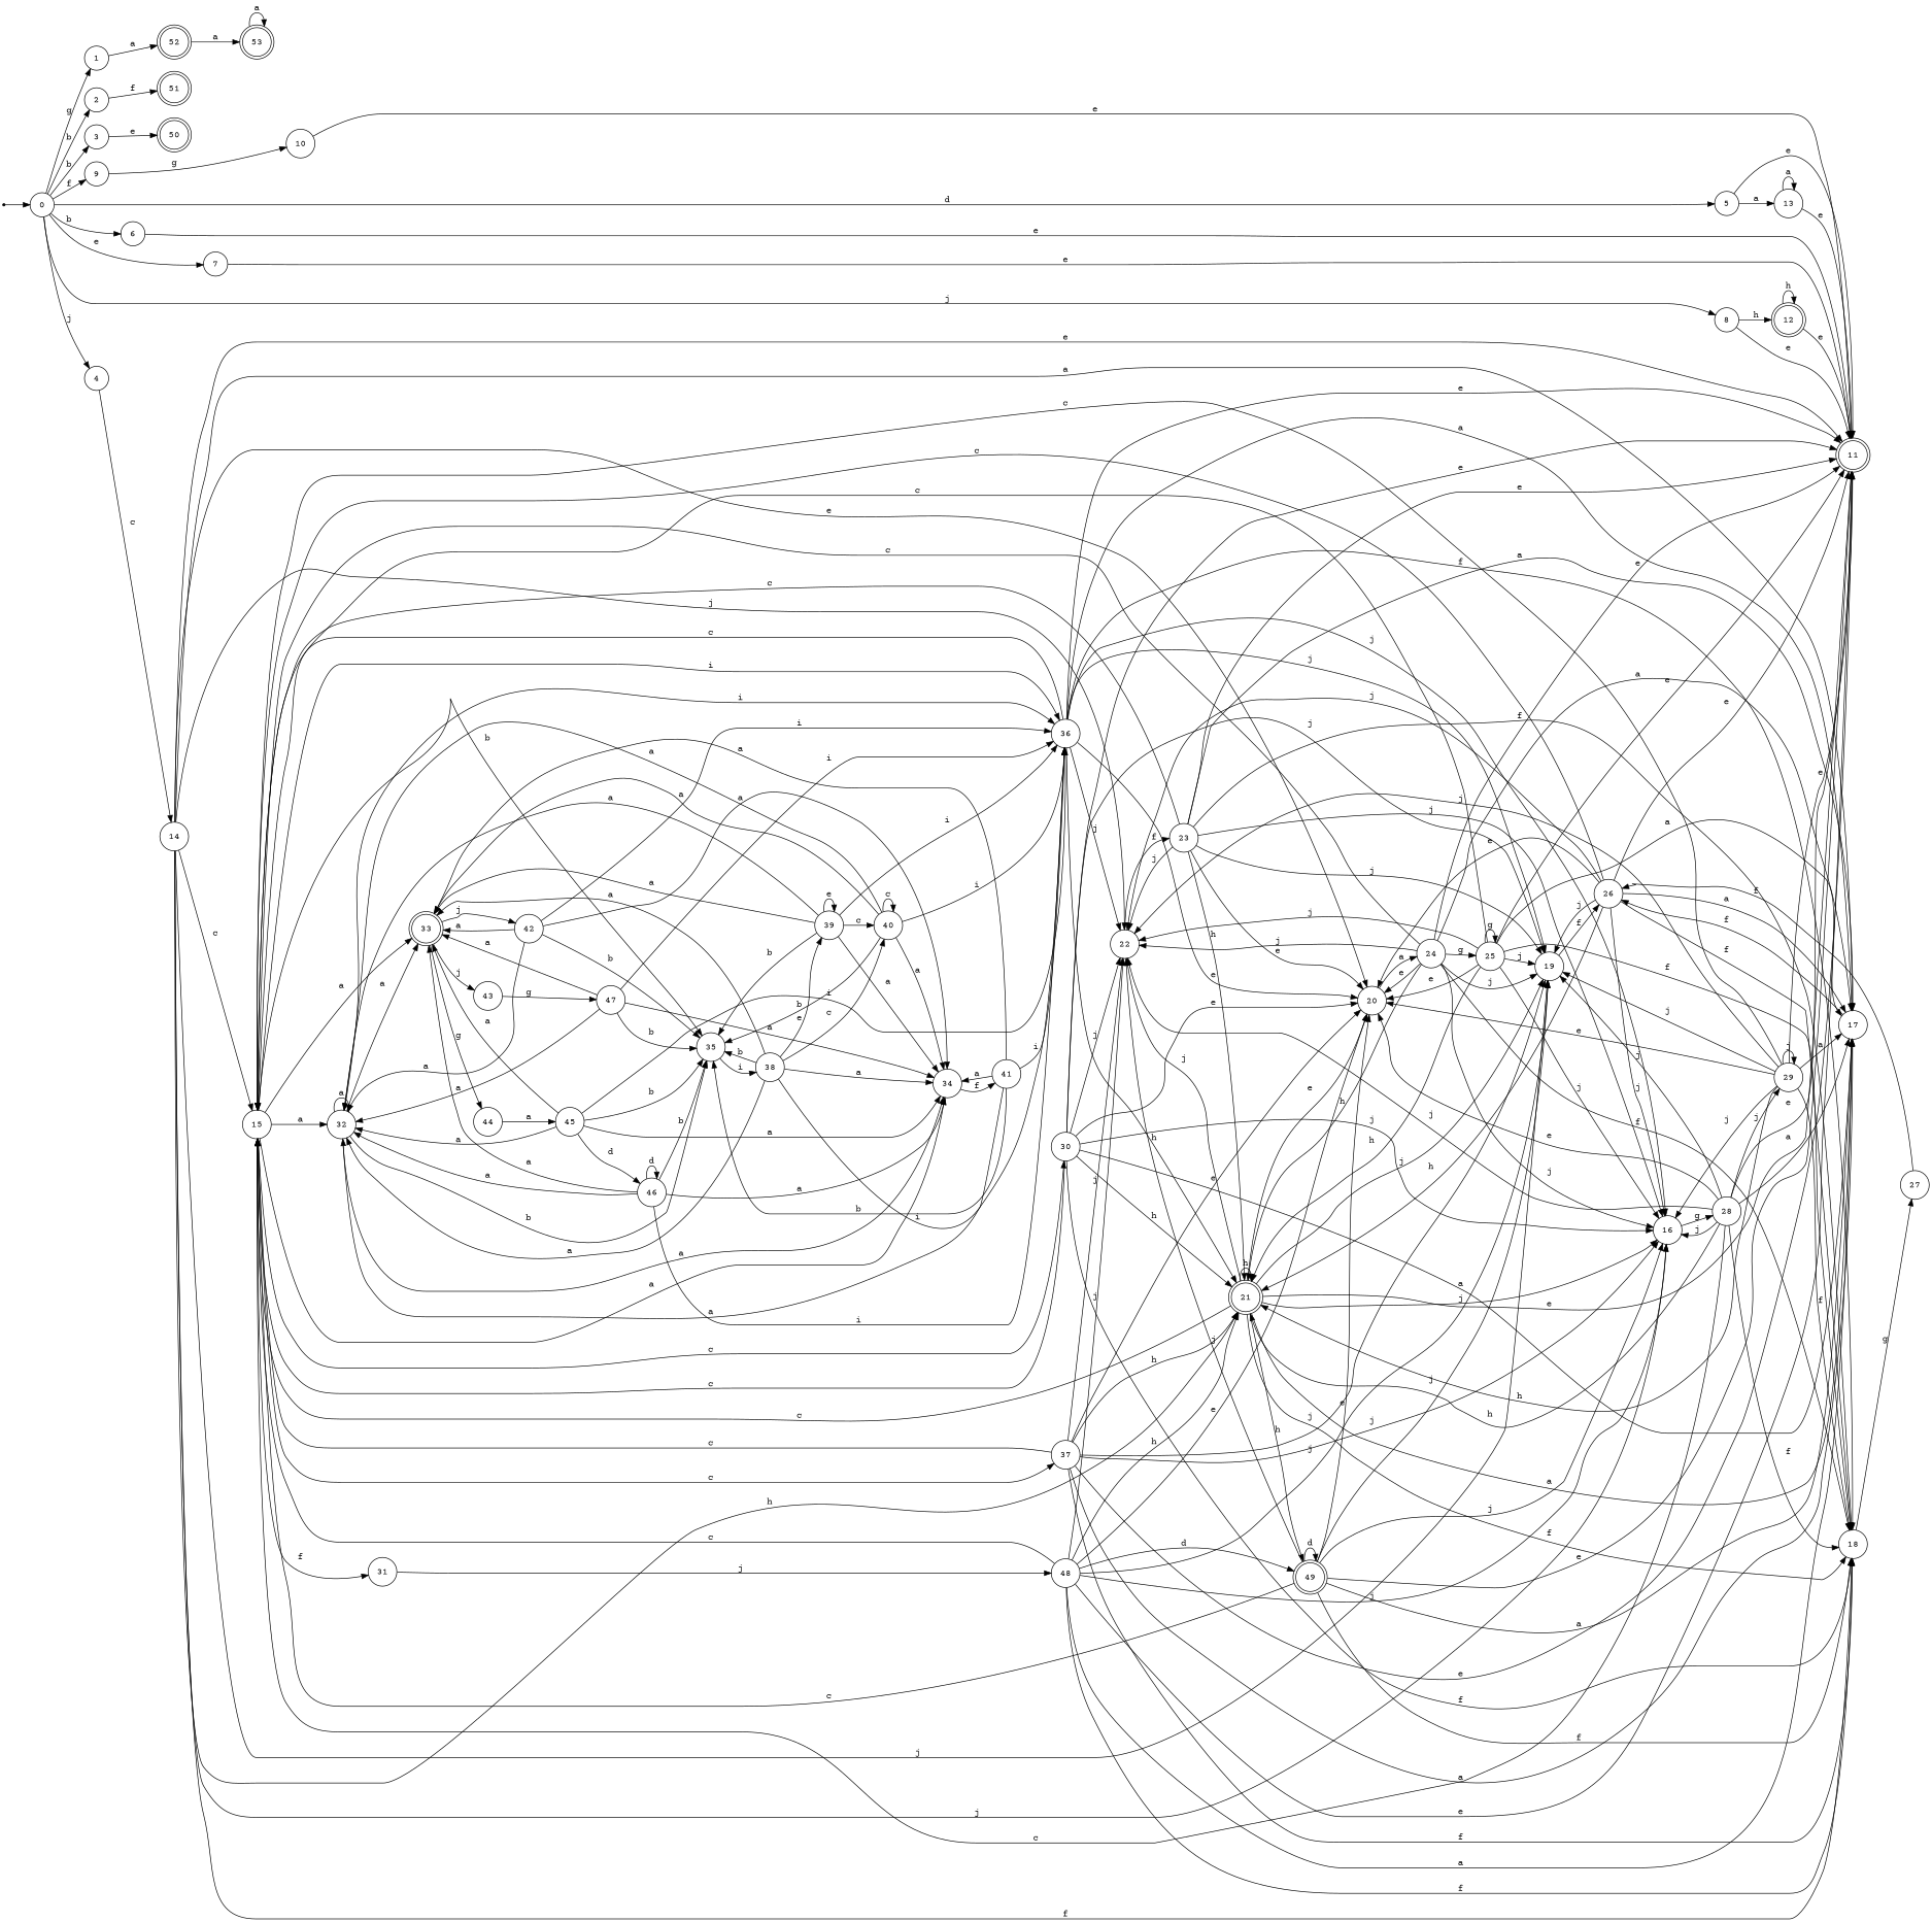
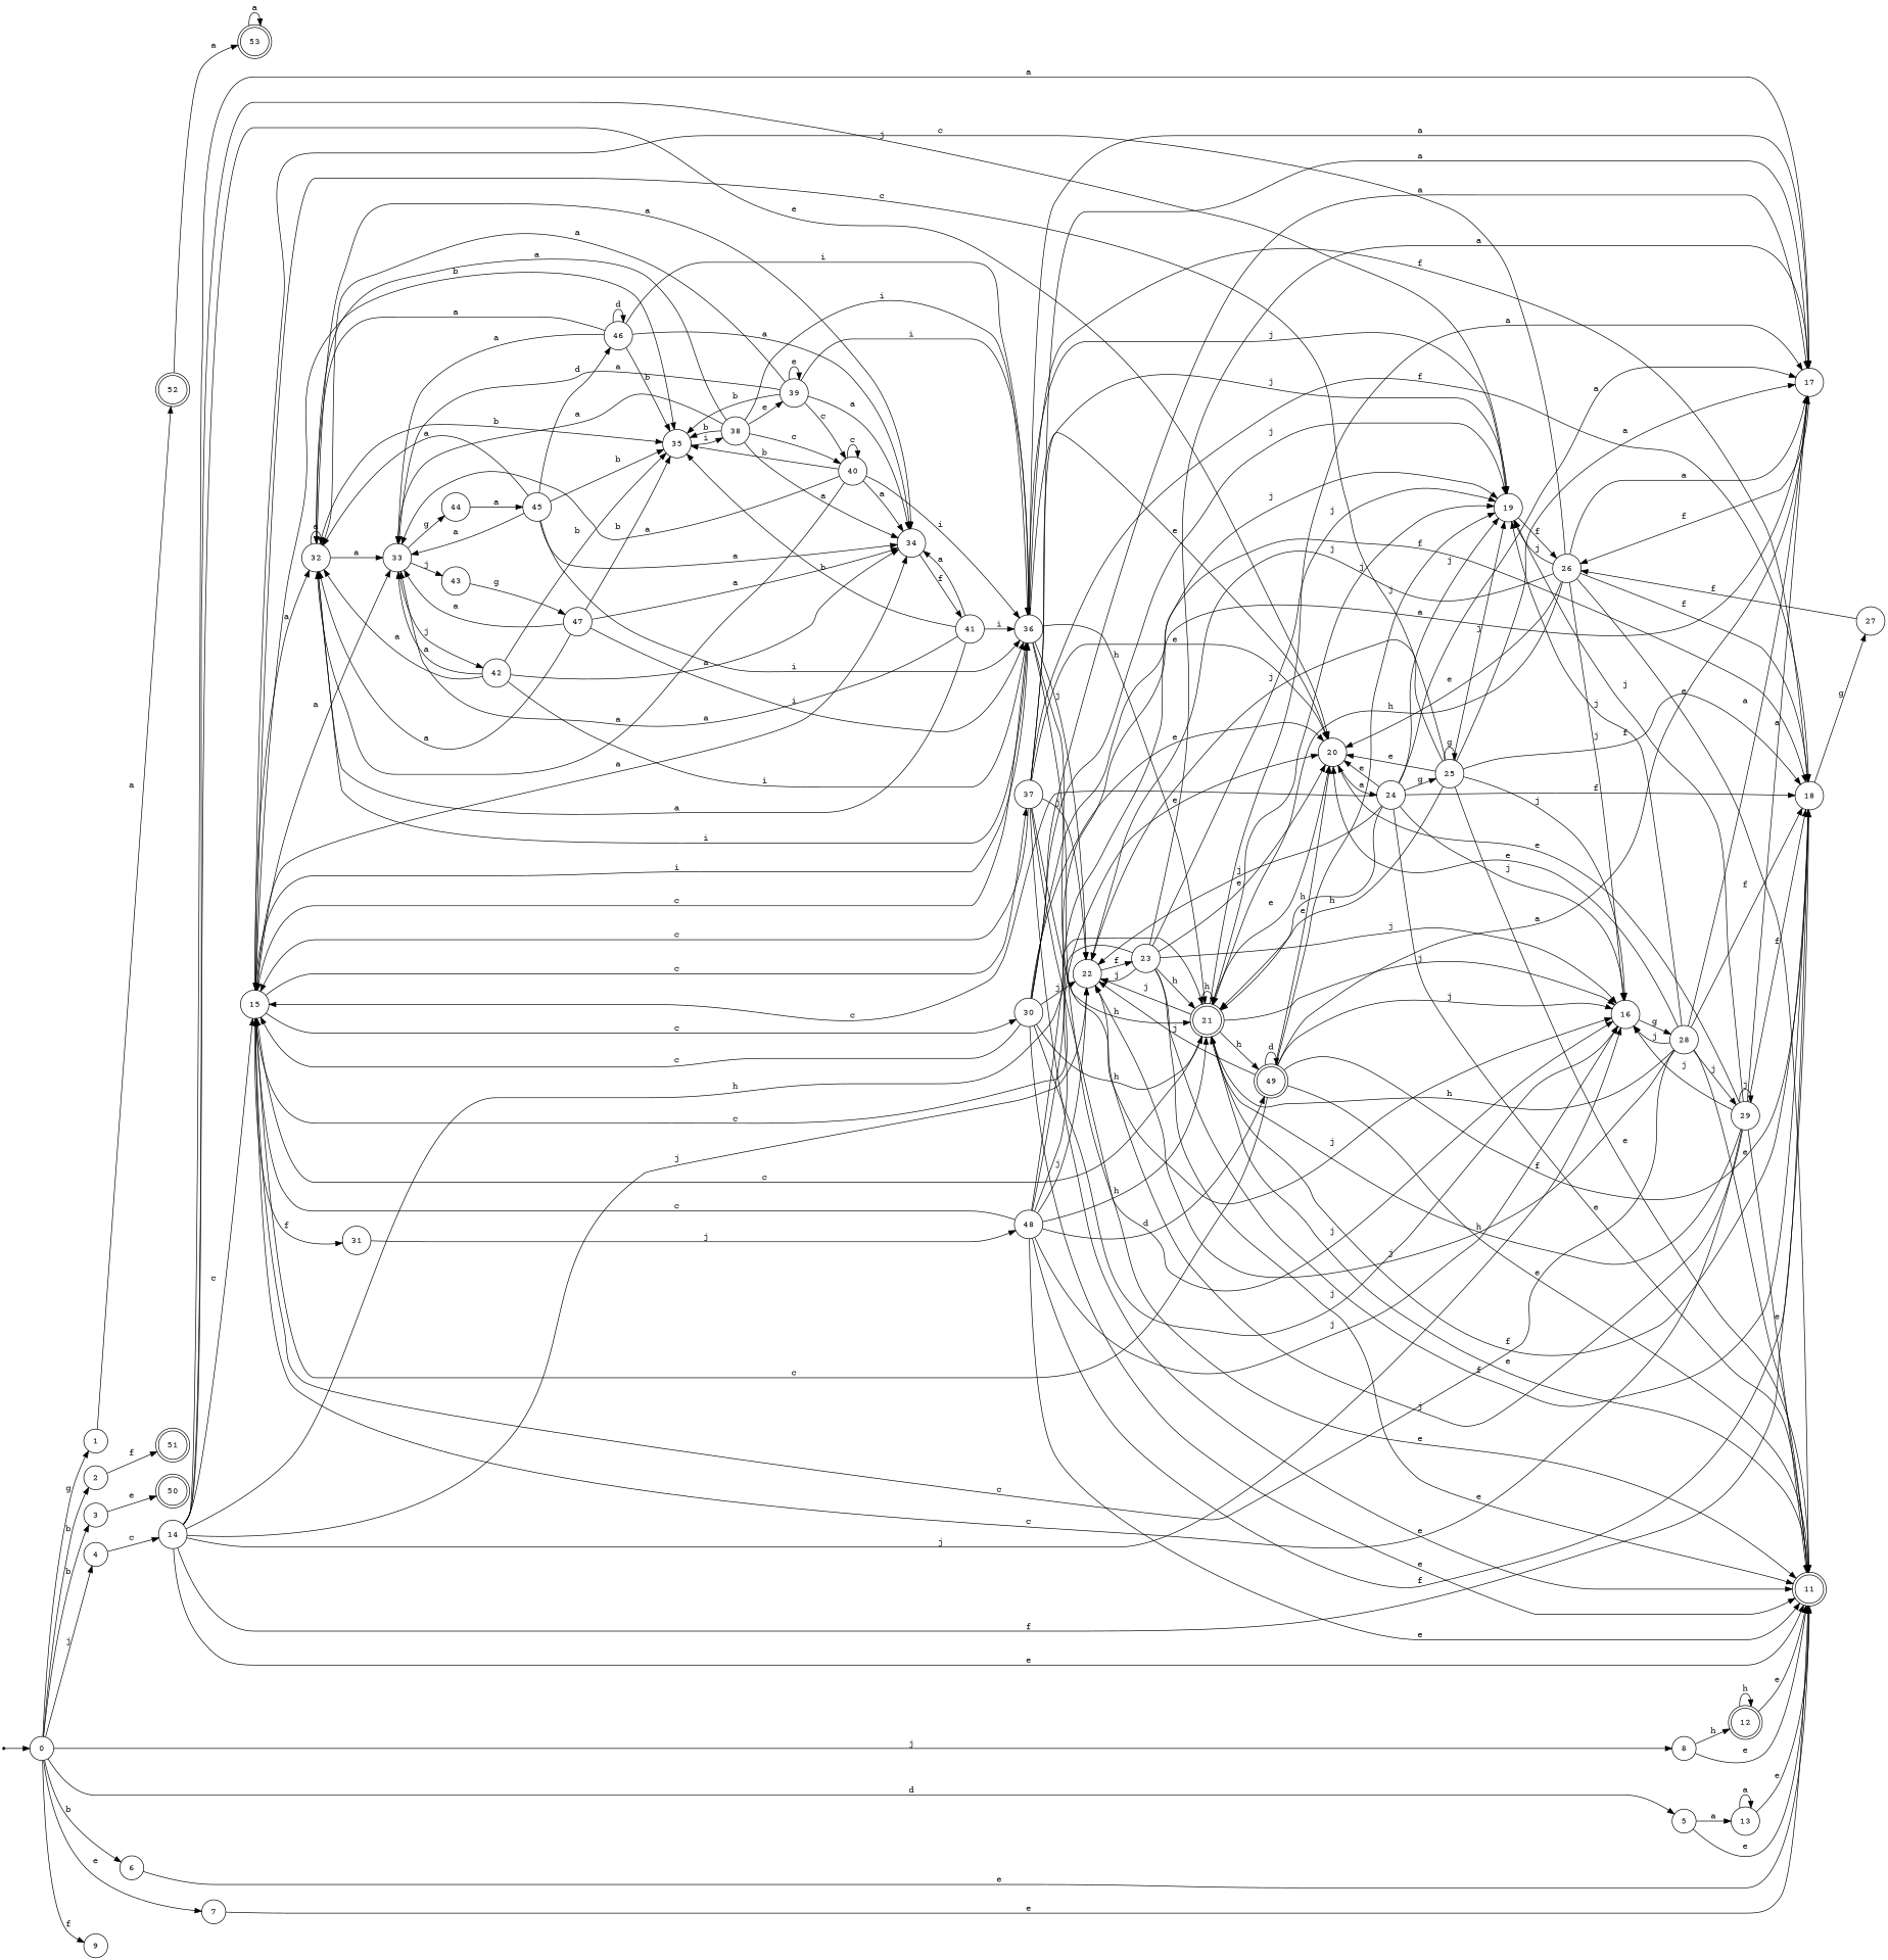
  digraph {
    fontname="Courier Prime"
    rankdir=LR
    node [fontname="Courier Prime" shape=circle]
    edge [fontname="Courier Prime"]
    dummy0 [shape=point]
    0
    1
    2
    3
    4
    5
    6
    7
    8
    9
    52 [shape=doublecircle]
    51 [shape=doublecircle]
    50 [shape=doublecircle]
    14
    11 [shape=doublecircle]
    13
    12 [shape=doublecircle]
-   10
    53 [shape=doublecircle]
    15
    16
    17
    18
    19
    20
    21 [shape=doublecircle]
    22
    30
    31
    32
-   33 [shape=doublecircle]
+   33
    34
    35
    36
    37
    28
    26
    27
    24
    49 [shape=doublecircle]
    23
    48
    42
    43
    44
    41
    38
    29
    25
    47
    45
    39
    40
    46
    dummy0 -> 0
    0 -> 1 [label=g]
    0 -> 2 [label=b]
    0 -> 3 [label=b]
    0 -> 4 [label=j]
    0 -> 5 [label=d]
    0 -> 6 [label=b]
    0 -> 7 [label=e]
    0 -> 8 [label=j]
    0 -> 9 [label=f]
    1 -> 52 [label=a]
    2 -> 51 [label=f]
    3 -> 50 [label=e]
    4 -> 14 [label=c]
    5 -> 11 [label=e]
    5 -> 13 [label=a]
    6 -> 11 [label=e]
    7 -> 11 [label=e]
    8 -> 11 [label=e]
    8 -> 12 [label=h]
-   9 -> 10 [label=g]
    52 -> 53 [label=a]
    14 -> 11 [label=e]
    14 -> 15 [label=c]
    14 -> 16 [label=j]
    14 -> 17 [label=a]
    14 -> 18 [label=f]
    14 -> 19 [label=j]
    14 -> 20 [label=e]
    14 -> 21 [label=h]
    14 -> 22 [label=j]
    13 -> 11 [label=e]
    13 -> 13 [label=a]
    12 -> 11 [label=e]
    12 -> 12 [label=h]
-   10 -> 11 [label=e]
    53 -> 53 [label=a]
    15 -> 30 [label=c]
    15 -> 31 [label=f]
    15 -> 32 [label=a]
    15 -> 33 [label=a]
    15 -> 34 [label=a]
    15 -> 35 [label=b]
    15 -> 36 [label=i]
    15 -> 37 [label=c]
    16 -> 28 [label=g]
    17 -> 26 [label=f]
    18 -> 27 [label=g]
    19 -> 26 [label=f]
    20 -> 24 [label=a]
    21 -> 11 [label=e]
    21 -> 15 [label=c]
    21 -> 16 [label=j]
    21 -> 17 [label=a]
    21 -> 18 [label=f]
    21 -> 19 [label=j]
    21 -> 20 [label=e]
    21 -> 21 [label=h]
    21 -> 22 [label=j]
    21 -> 49 [label=h]
    22 -> 23 [label=f]
    30 -> 11 [label=e]
    30 -> 15 [label=c]
    30 -> 16 [label=j]
    30 -> 17 [label=a]
    30 -> 18 [label=f]
    30 -> 19 [label=j]
    30 -> 20 [label=e]
    30 -> 21 [label=h]
    30 -> 22 [label=j]
    31 -> 48 [label=j]
    32 -> 32 [label=a]
    32 -> 33 [label=a]
    32 -> 34 [label=a]
    32 -> 35 [label=b]
    32 -> 36 [label=i]
    33 -> 42 [label=j]
    33 -> 43 [label=j]
    33 -> 44 [label=g]
    34 -> 41 [label=f]
    35 -> 38 [label=i]
    36 -> 11 [label=e]
    36 -> 15 [label=c]
    36 -> 16 [label=j]
    36 -> 17 [label=a]
    36 -> 18 [label=f]
    36 -> 19 [label=j]
    36 -> 20 [label=e]
    36 -> 21 [label=h]
    36 -> 22 [label=j]
    37 -> 11 [label=e]
    37 -> 15 [label=c]
    37 -> 16 [label=j]
    37 -> 17 [label=a]
    37 -> 18 [label=f]
    37 -> 19 [label=j]
    37 -> 20 [label=e]
    37 -> 21 [label=h]
    37 -> 22 [label=j]
    28 -> 11 [label=e]
    28 -> 15 [label=c]
    28 -> 16 [label=j]
    28 -> 17 [label=a]
    28 -> 18 [label=f]
    28 -> 19 [label=j]
    28 -> 20 [label=e]
    28 -> 21 [label=h]
    28 -> 22 [label=j]
    28 -> 29 [label=j]
    26 -> 11 [label=e]
    26 -> 15 [label=c]
    26 -> 16 [label=j]
    26 -> 17 [label=a]
    26 -> 18 [label=f]
    26 -> 19 [label=j]
    26 -> 20 [label=e]
    26 -> 21 [label=h]
    26 -> 22 [label=j]
    27 -> 26 [label=f]
    24 -> 11 [label=e]
    24 -> 15 [label=c]
    24 -> 16 [label=j]
    24 -> 17 [label=a]
    24 -> 18 [label=f]
    24 -> 19 [label=j]
    24 -> 20 [label=e]
    24 -> 21 [label=h]
    24 -> 22 [label=j]
    24 -> 25 [label=g]
    49 -> 11 [label=e]
    49 -> 15 [label=c]
    49 -> 16 [label=j]
    49 -> 17 [label=a]
    49 -> 18 [label=f]
    49 -> 19 [label=j]
    49 -> 20 [label=e]
    49 -> 22 [label=j]
    49 -> 49 [label=d]
    23 -> 11 [label=e]
    23 -> 15 [label=c]
    23 -> 16 [label=j]
    23 -> 17 [label=a]
    23 -> 18 [label=f]
    23 -> 19 [label=j]
    23 -> 20 [label=e]
    23 -> 21 [label=h]
    23 -> 22 [label=j]
    48 -> 11 [label=e]
    48 -> 15 [label=c]
    48 -> 16 [label=j]
    48 -> 17 [label=a]
    48 -> 18 [label=f]
    48 -> 19 [label=j]
    48 -> 20 [label=e]
    48 -> 21 [label=h]
    48 -> 22 [label=j]
    48 -> 49 [label=d]
    42 -> 32 [label=a]
    42 -> 33 [label=a]
    42 -> 34 [label=a]
    42 -> 35 [label=b]
    42 -> 36 [label=i]
    43 -> 47 [label=g]
    44 -> 45 [label=a]
    41 -> 32 [label=a]
    41 -> 33 [label=a]
    41 -> 34 [label=a]
    41 -> 35 [label=b]
    41 -> 36 [label=i]
    38 -> 32 [label=a]
    38 -> 33 [label=a]
    38 -> 34 [label=a]
    38 -> 35 [label=b]
    38 -> 36 [label=i]
    38 -> 39 [label=e]
    38 -> 40 [label=c]
    29 -> 11 [label=e]
    29 -> 15 [label=c]
    29 -> 16 [label=j]
    29 -> 17 [label=a]
    29 -> 18 [label=f]
    29 -> 19 [label=j]
    29 -> 20 [label=e]
    29 -> 21 [label=h]
    29 -> 22 [label=j]
    29 -> 29 [label=j]
    25 -> 11 [label=e]
    25 -> 15 [label=c]
    25 -> 16 [label=j]
    25 -> 17 [label=a]
    25 -> 18 [label=f]
    25 -> 19 [label=j]
    25 -> 20 [label=e]
    25 -> 21 [label=h]
    25 -> 22 [label=j]
    25 -> 25 [label=g]
    47 -> 32 [label=a]
    47 -> 33 [label=a]
    47 -> 34 [label=a]
    47 -> 35 [label=b]
    47 -> 36 [label=i]
    45 -> 32 [label=a]
    45 -> 33 [label=a]
    45 -> 34 [label=a]
    45 -> 35 [label=b]
    45 -> 36 [label=i]
    45 -> 46 [label=d]
    39 -> 32 [label=a]
    39 -> 33 [label=a]
    39 -> 34 [label=a]
    39 -> 35 [label=b]
    39 -> 36 [label=i]
    39 -> 39 [label=e]
    39 -> 40 [label=c]
    40 -> 32 [label=a]
    40 -> 33 [label=a]
    40 -> 34 [label=a]
    40 -> 35 [label=b]
    40 -> 36 [label=i]
    40 -> 40 [label=c]
    46 -> 32 [label=a]
    46 -> 33 [label=a]
    46 -> 34 [label=a]
    46 -> 35 [label=b]
    46 -> 36 [label=i]
    46 -> 46 [label=d]
  }
